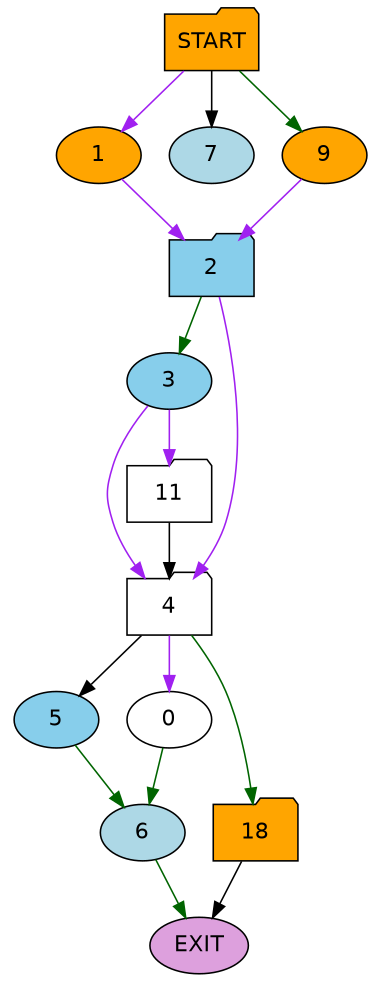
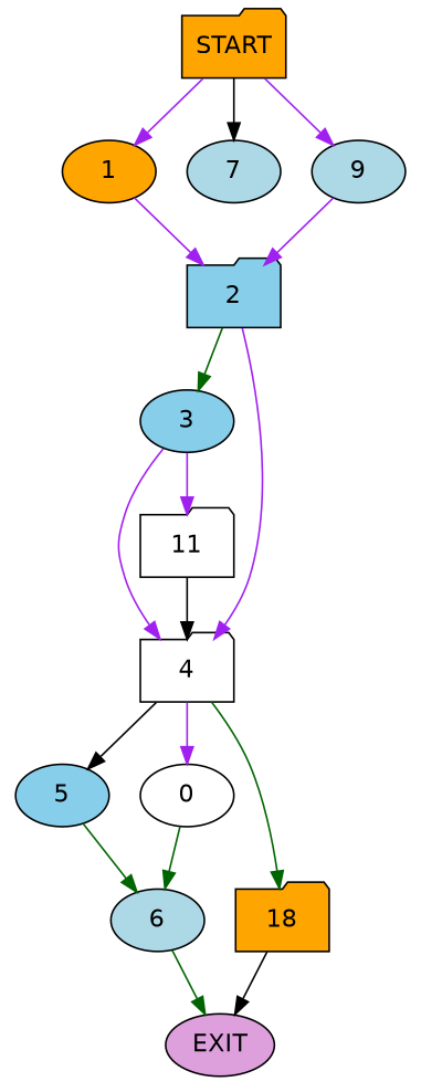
  digraph {
    fontname="DejaVu Sans"
    node [fillcolor=orange fontname="DejaVu Sans" shape=ellipse style=filled]
    edge [color=purple fontname="DejaVu Sans"]
    n1 [label=START shape=folder]
    1
    7 [fillcolor=lightblue]
-   9
+   9 [fillcolor=lightblue]
    2 [fillcolor=skyblue shape=folder]
    n6 [fillcolor=plum label=EXIT]
    3 [fillcolor=skyblue]
    4 [fillcolor=white shape=folder]
    11 [fillcolor=white shape=folder]
    5 [fillcolor=skyblue]
    n11 [fillcolor=white label=0]
    n12 [label=18 shape=folder]
    6 [fillcolor=lightblue]
    n1 -> 1
    n1 -> 7 [color=black]
-   n1 -> 9 [color=darkgreen]
+   n1 -> 9
    1 -> 2
    9 -> 2
    2 -> 3 [color=darkgreen]
    2 -> 4
    3 -> 4
    3 -> 11
    4 -> 5 [color=black]
    4 -> n11
    4 -> n12 [color=darkgreen]
    11 -> 4 [color=black]
    5 -> 6 [color=darkgreen]
    n11 -> 6 [color=darkgreen]
    n12 -> n6 [color=black]
    6 -> n6 [color=darkgreen]
  }
